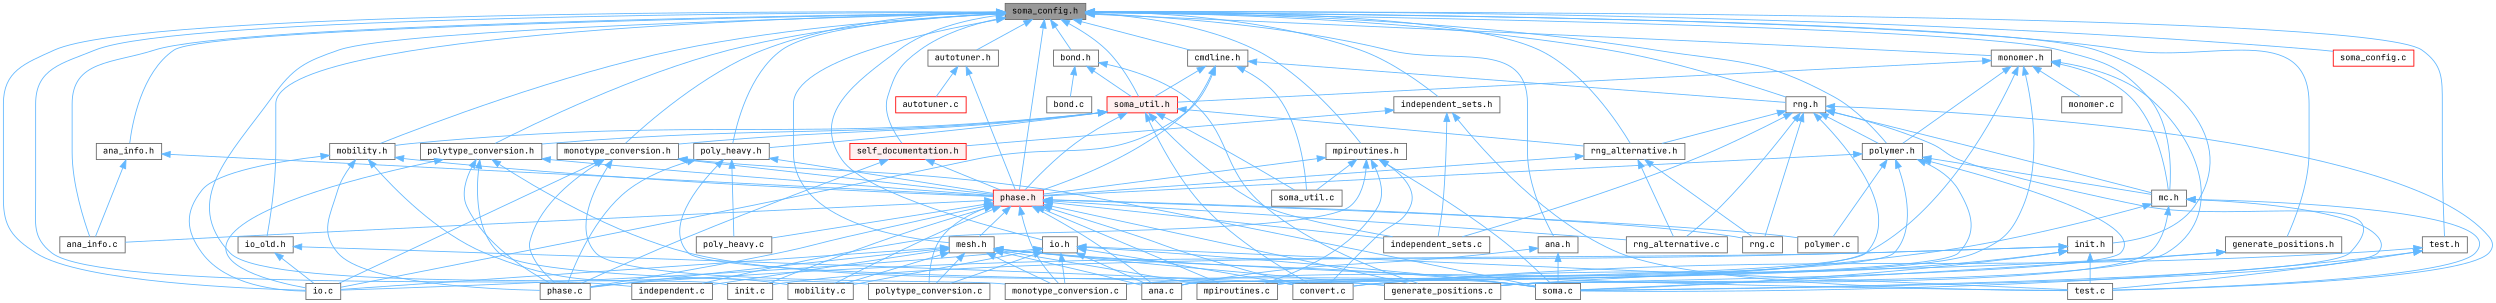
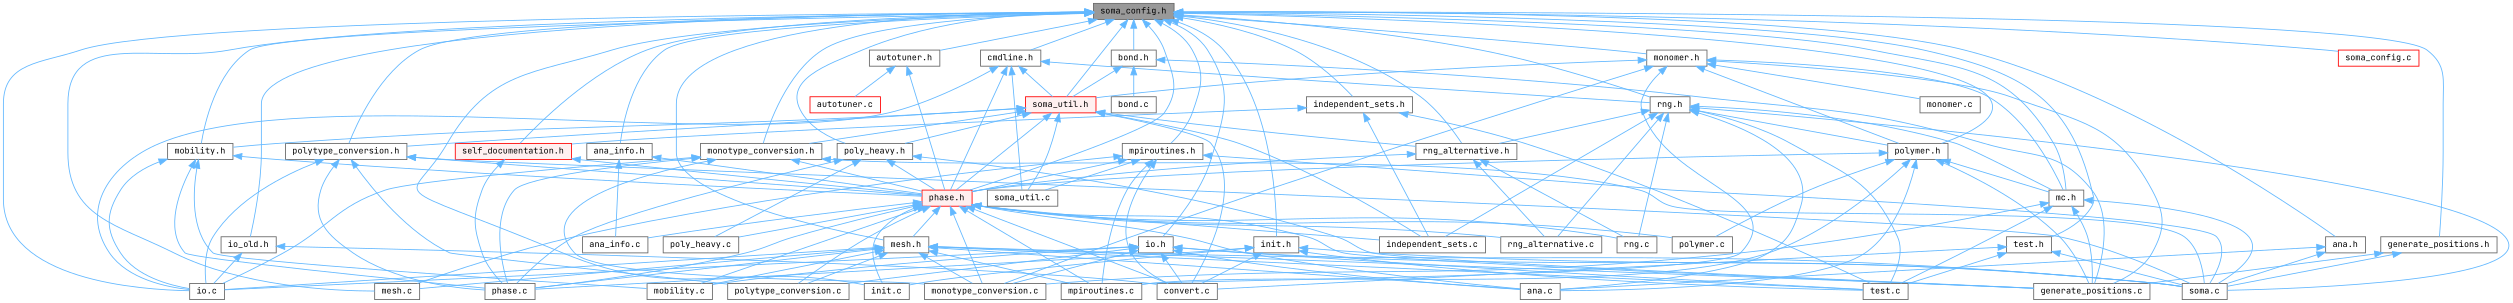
  digraph {
    fontname="JetBrains Mono"
    node [color=grey40 fillcolor=white fontname="JetBrains Mono" fontsize=10 shape=box style=filled]
    edge [color=steelblue1 dir=back fontname="JetBrains Mono" fontsize=10 labelfontname=Helvetica labelfontsize=10 style=solid]
    n1 [color=gray40 fillcolor=grey60 fontcolor=black height=0.2 label="soma_config.h" width=0.4]
    n2 [height=0.2 label="ana.h" width=0.4]
    n3 [height=0.2 label="ana_info.c" width=0.4]
    n4 [height=0.2 label="ana_info.h" width=0.4]
    n5 [color=red fillcolor="#FFF0F0" height=0.2 label="phase.h" width=0.4]
    n6 [height=0.2 label="init.c" width=0.4]
    n7 [height=0.2 label="mesh.h" width=0.4]
    n8 [height=0.2 label="io.c" width=0.4]
-   n9 [height=0.2 label="independent.c" width=0.4]
+   n9 [height=0.2 label="mesh.c" width=0.4]
    n10 [height=0.2 label="autotuner.h" width=0.4]
    n11 [height=0.2 label="bond.h" width=0.4]
    n12 [color=red fillcolor="#FFF0F0" height=0.2 label="soma_util.h" width=0.4]
    n13 [height=0.2 label="mobility.h" width=0.4]
    n14 [height=0.2 label="monotype_conversion.h" width=0.4]
    n15 [height=0.2 label="poly_heavy.h" width=0.4]
    n16 [height=0.2 label="polytype_conversion.h" width=0.4]
    n17 [height=0.2 label="rng_alternative.h" width=0.4]
    n18 [height=0.2 label="cmdline.h" width=0.4]
    n19 [height=0.2 label="rng.h" width=0.4]
    n20 [height=0.2 label="mc.h" width=0.4]
    n21 [height=0.2 label="polymer.h" width=0.4]
    n22 [height=0.2 label="generate_positions.h" width=0.4]
    n23 [height=0.2 label="independent_sets.h" width=0.4]
    n24 [height=0.2 label="init.h" width=0.4]
    n25 [height=0.2 label="io.h" width=0.4]
    n26 [height=0.2 label="io_old.h" width=0.4]
    n27 [height=0.2 label="monomer.h" width=0.4]
    n28 [height=0.2 label="mpiroutines.h" width=0.4]
    n29 [color=red fillcolor="#FFF0F0" height=0.2 label="self_documentation.h" width=0.4]
    n30 [color=red height=0.2 label="soma_config.c" width=0.4]
    n31 [height=0.2 label="test.h" width=0.4]
    n32 [height=0.2 label="ana.c" width=0.4]
    n33 [height=0.2 label="soma.c" width=0.4]
    n34 [height=0.2 label="convert.c" width=0.4]
    n35 [height=0.2 label="generate_positions.c" width=0.4]
    n36 [height=0.2 label="independent_sets.c" width=0.4]
    n37 [height=0.2 label="mobility.c" width=0.4]
    n38 [height=0.2 label="monotype_conversion.c" width=0.4]
    n39 [height=0.2 label="mpiroutines.c" width=0.4]
    n40 [height=0.2 label="phase.c" width=0.4]
    n41 [height=0.2 label="polytype_conversion.c" width=0.4]
    n42 [height=0.2 label="poly_heavy.c" width=0.4]
    n43 [height=0.2 label="polymer.c" width=0.4]
    n44 [height=0.2 label="rng.c" width=0.4]
    n45 [height=0.2 label="rng_alternative.c" width=0.4]
    n46 [height=0.2 label="test.c" width=0.4]
    n47 [color=red height=0.2 label="autotuner.c" width=0.4]
    n48 [height=0.2 label="bond.c" width=0.4]
    n49 [height=0.2 label="soma_util.c" width=0.4]
    n50 [height=0.2 label="monomer.c" width=0.4]
    n1 -> n2
-   n1 -> n3
    n1 -> n4
    n1 -> n5
    n1 -> n6
    n1 -> n7
    n1 -> n8
    n1 -> n9
    n1 -> n10
    n1 -> n11
    n1 -> n12
    n1 -> n13
    n1 -> n14
    n1 -> n15
    n1 -> n16
    n1 -> n17
    n1 -> n18
    n1 -> n19
    n1 -> n20
    n1 -> n21
    n1 -> n22
    n1 -> n23
    n1 -> n24
    n1 -> n25
    n1 -> n26
    n1 -> n27
    n1 -> n28
    n1 -> n29
    n1 -> n30
    n1 -> n31
    n2 -> n32
    n2 -> n33
    n4 -> n3
    n4 -> n5
    n5 -> n3
    n5 -> n6
    n5 -> n7
    n5 -> n32
    n5 -> n34
    n5 -> n35
    n5 -> n36
    n5 -> n37
    n5 -> n38
    n5 -> n39
    n5 -> n40
    n5 -> n41
    n5 -> n42
    n5 -> n43
    n5 -> n44
    n5 -> n45
    n7 -> n8
    n7 -> n9
    n7 -> n32
    n7 -> n33
    n7 -> n35
    n7 -> n37
    n7 -> n38
    n7 -> n39
    n7 -> n40
    n7 -> n41
    n7 -> n46
    n10 -> n5
    n10 -> n47
    n11 -> n12
    n11 -> n35
    n11 -> n48
    n12 -> n5
    n12 -> n13
    n12 -> n14
    n12 -> n15
    n12 -> n16
    n12 -> n17
    n12 -> n34
    n12 -> n36
    n12 -> n49
    n13 -> n5
    n13 -> n8
    n13 -> n37
    n13 -> n40
    n14 -> n5
    n14 -> n8
    n14 -> n33
    n14 -> n38
    n14 -> n40
    n15 -> n5
    n15 -> n35
    n15 -> n40
    n15 -> n42
    n16 -> n5
    n16 -> n8
    n16 -> n33
    n16 -> n40
    n16 -> n41
    n17 -> n5
    n17 -> n44
    n17 -> n45
    n18 -> n5
    n18 -> n8
    n18 -> n12
    n18 -> n19
    n18 -> n49
    n19 -> n17
    n19 -> n20
    n19 -> n21
    n19 -> n32
    n19 -> n33
    n19 -> n36
    n19 -> n44
    n19 -> n45
    n19 -> n46
    n20 -> n33
    n20 -> n35
    n20 -> n38
    n20 -> n46
    n21 -> n5
    n21 -> n20
    n21 -> n32
    n21 -> n35
    n21 -> n39
    n21 -> n43
    n22 -> n33
    n22 -> n35
    n23 -> n29
    n23 -> n36
    n23 -> n46
    n24 -> n6
    n24 -> n33
    n24 -> n34
    n24 -> n40
    n24 -> n46
    n25 -> n8
    n25 -> n32
    n25 -> n33
    n25 -> n34
    n25 -> n37
    n25 -> n38
    n25 -> n41
    n25 -> n46
    n26 -> n8
    n26 -> n34
    n27 -> n12
    n27 -> n20
    n27 -> n21
    n27 -> n35
    n27 -> n38
    n27 -> n39
    n27 -> n50
    n28 -> n5
    n28 -> n9
    n28 -> n33
    n28 -> n34
    n28 -> n39
    n28 -> n49
    n29 -> n5
    n29 -> n40
    n31 -> n33
    n31 -> n34
    n31 -> n46
  }
